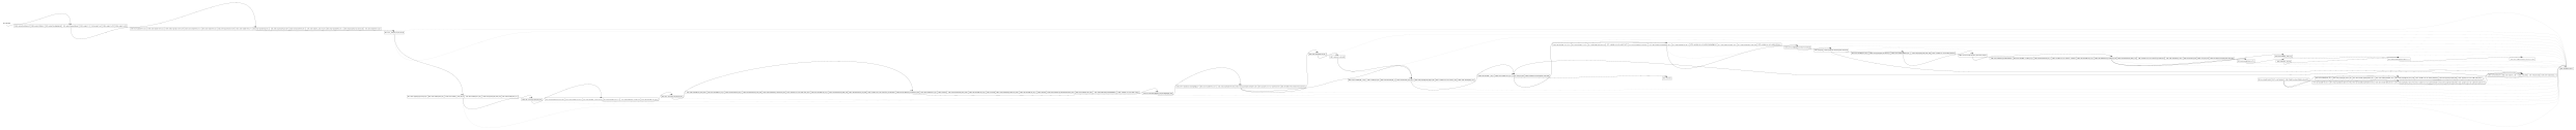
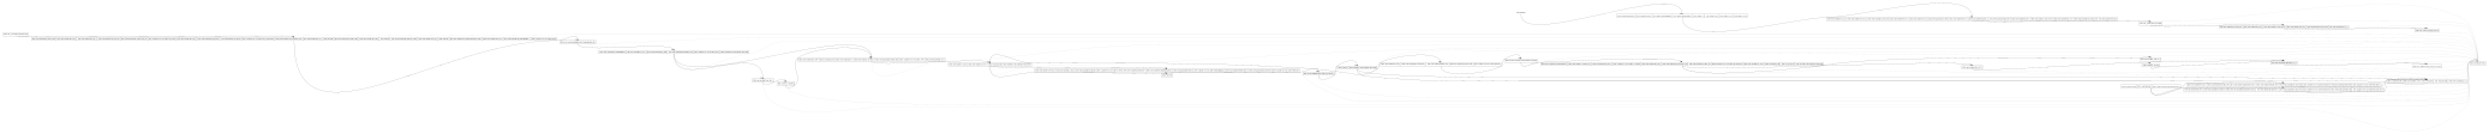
  digraph {
    fontname=Inter
    rankdir=LR
    node [fontname=Inter shape=record]
    edge [fontname=Inter headport=n tailport=s]
    n1 [label=BB_indexOf65 shape=none]
    n2 [label="{3389: constant[undefined,v1]|3390: vardecl['attribute']|3391: vardecl['bindingRegExp']|3392: vardecl['propertyName']|3393: vardecl['_i']|3394: vardecl['_len']|3395: vardecl['_ref1']|3396: vardecl['_ref2']}"]
    n3 [label="{3397: read-variable['this',v3,-]|3398: read-variable['view',v2,-]|3399: write-property[v3,'view',v2]*|3400: read-variable['this',v5,-]|3401: read-variable['el',v4,-]|3402: write-property[v5,'el',v4]*|3403: read-variable['this',v7,-]|3404: read-variable['type',v6,-]|3405: write-property[v7,'type',v6]*|3406: read-variable['this',v9,-]|3407: read-variable['__bind',v11,v10]|3408: read-variable['this',v13,-]|3409: read-property[v13,'unbind',v12]|3410: read-variable['this',v14,-]}"]
    n4 [label="{3411: call-__bind [v10,v11,v12,v14,v8]}"]
    n5 [label="{3531: exceptional-return}"]
    n6 [label="{3412: write-property[v9,'unbind',v8]*|3413: read-variable['this',v16,-]|3414: read-variable['__bind',v18,v17]|3415: read-variable['this',v20,-]|3416: read-property[v20,'bind',v19]|3417: read-variable['this',v21,-]}"]
    n7 [label="{3418: call-__bind [v17,v18,v19,v21,v15]}"]
-   n8 [label="{3419: write-property[v16,'bind',v15]*|3420: read-variable['this',v23,-]|3421: read-variable['__bind',v25,v24]|3422: read-variable['this',v27,-]|3423: read-property[v27,'locals',v26]|3424: read-variable['this',v28,-]}"]
    n9 [label="{3425: call-__bind [v24,v25,v26,v28,v22]}"]
    n10 [label="{3426: write-property[v23,'locals',v22]*|3427: read-variable['this',v30,-]|3428: read-variable['this',v33,-]|3429: read-property[v33,'view',v32]|3430: read-property[v32,'components',v31]|3431: \<property-non-null-undef\>[v33,'view']|3432: read-variable['this',v35,-]|3433: read-property[v35,'type',v34]|3434: read-property[v31,v34,v29]|3435: \<property-non-null-undef\>[v32,'components']|3436: write-property[v30,'component',v29]*|3437: read-variable['this',v37,-]|3438: new[v36]|3439: write-property[v37,'static',v36]*|3440: read-variable['this',v39,-]|3441: new[v38]|3442: write-property[v39,'observers',v38]*|3443: read-variable['this',v41,-]|3444: new[v40]|3445: write-property[v41,'upstreamObservers',v40]*|3446: read-variable['view',v44,-]|3447: read-property[v44,'bindingRegExp',-]|3448: \<variable-non-null-undef\>['view']}"]
    n11 [label="{3449: call-view.bindingRegExp [v44,'bindingRegExp',v42]}"]
    n12 [label="{3450: write-variable[v42,'bindingRegExp']*|3451: read-variable['this',v47,-]|3452: read-property[v47,'el',v46]|3453: read-property[v46,'attributes',v45]|3454: \<property-non-null-undef\>[v47,'el']|3455: if[v45](true-block:942,false-block:940)}"]
    n13 [label="{3458: write-variable[v45,'_ref1']*|3459: constant[0.0,v47]|3460: write-variable[v47,'_i']|3461: read-variable['_ref1',v49,-]|3462: read-property[v49,'length',v48]|3463: \<variable-non-null-undef\>['_ref1']|3464: write-variable[v48,'_len']}"]
    n14 [label="{3456: read-variable['Array',v46,-]}"]
    n15 [label="{3465: read-variable['_i',v50,-]|3466: read-variable['_len',v51,-]|3467: \<[v50,v51,v46]|3468: if[v46](true-block:944,false-block:959)}"]
    n16 [label="{3457: construct [-,v46,v45]}"]
    n17 [label="{3469: read-variable['_ref1',v53,-]|3470: read-variable['_i',v54,-]|3471: read-property[v53,v54,v52]|3472: \<variable-non-null-undef\>['_ref1']|3473: write-variable[v52,'attribute']*|3474: read-variable['bindingRegExp',v58,-]|3475: read-property[v58,'test',-]|3476: \<variable-non-null-undef\>['bindingRegExp']|3477: read-variable['attribute',v60,-]|3478: read-property[v60,'name',v59]|3479: \<variable-non-null-undef\>['attribute']}"]
    n18 [label="{3530: return[v1]}"]
    n19 [label="{3480: call-bindingRegExp.test [v58,'test',v59,v56]}"]
    n20 [label="{3481: ![v56,v55]|3482: if[v55](true-block:947,false-block:958)}"]
    n21 [label="{3483: read-variable['this',v63,-]|3484: read-property[v63,'camelCase',-]|3485: read-variable['attribute',v65,-]|3486: read-property[v65,'name',v64]|3487: \<variable-non-null-undef\>['attribute']}"]
    n22 [label="{3525: constant[1.0,v61]|3526: read-variable['_i',v62,-]|3527: +[v62,v63]|3528: +[v63,v61,v64]|3529: write-variable[v64,'_i']}"]
    n23 [label="{3488: call-this.camelCase [v63,'camelCase',v64,v61]}"]
    n24 [label="{3489: write-variable[v61,'propertyName']*|3490: read-variable['__indexOf',v70,-]|3491: read-property[v70,'call',-]|3492: \<variable-non-null-undef\>['__indexOf']|3493: read-variable['this',v76,-]|3494: read-property[v76,'component',v75]|3495: read-property[v75,'static',v73]|3496: \<property-non-null-undef\>[v76,'component']|3497: write-variable[v73,'_ref2']|3498: constant[null,v74]|3499: !=[v73,v74,v72]|3500: if[v72](true-block:950,false-block:951)}"]
    n25 [label="{3501: read-variable['_ref2',v71,-]}"]
    n26 [label="{3502: read-variable['Array',v77,-]}"]
    n27 [label="{3504: read-variable['propertyName',v77,-]}"]
    n28 [label="{3503: construct [-,v77,v71]}"]
    n29 [label="{3505: call-__indexOf.call [v70,'call',v71,v77,v67]}"]
    n30 [label="{3506: constant[0.0,v68]|3507: \>=[v67,v68,v66]|3508: if[v66](true-block:956,false-block:957)}"]
    n31 [label="{3509: read-variable['this',v81,-]|3510: read-property[v81,'static',v79]|3511: read-variable['propertyName',v80,-]|3512: read-variable['attribute',v82,-]|3513: read-property[v82,'value',v78]|3514: \<variable-non-null-undef\>['attribute']|3515: write-property[v79,v80,v78]|3516: \<property-non-null-undef\>[v81,'static']*}"]
    n32 [label="{3517: read-variable['this',v81,-]|3518: read-property[v81,'observers',v79]|3519: read-variable['propertyName',v80,-]|3520: read-variable['attribute',v82,-]|3521: read-property[v82,'value',v78]|3522: \<variable-non-null-undef\>['attribute']|3523: write-property[v79,v80,v78]|3524: \<property-non-null-undef\>[v81,'observers']*}"]
    n1 -> n2 [headlabel="    930"]
    n2 -> n3 [headlabel="      931"]
    n3 -> n4 [headlabel="      932"]
    n3 -> n5 [color=gray headlabel="      960"]
    n4 -> n5 [color=gray]
    n4 -> n6 [headlabel="      933"]
    n6 -> n5 [color=gray]
    n6 -> n7 [headlabel="      934"]
    n7 -> n5 [color=gray]
-   n7 -> n8 [headlabel="      935"]
-   n8 -> n5 [color=gray]
-   n8 -> n9 [headlabel="      936"]
    n9 -> n5 [color=gray]
    n9 -> n10 [headlabel="      937"]
    n10 -> n11 [headlabel="      938"]
    n11 -> n5 [color=gray]
    n11 -> n12 [headlabel="      939"]
    n12 -> n5 [color=gray]
    n12 -> n13 [headlabel="      942"]
    n12 -> n14 [headlabel="      940"]
    n13 -> n5 [color=gray]
    n13 -> n15 [headlabel="      943"]
    n14 -> n5 [color=gray]
    n14 -> n16 [headlabel="      941"]
    n15 -> n5 [color=gray]
    n15 -> n17 [headlabel="      944"]
    n15 -> n18 [headlabel="      959"]
    n16 -> n5 [color=gray]
    n16 -> n13
    n17 -> n5 [color=gray]
    n17 -> n19 [headlabel="      945"]
    n19 -> n5 [color=gray]
    n19 -> n20 [headlabel="      946"]
    n20 -> n5 [color=gray]
    n20 -> n21 [headlabel="      947"]
    n20 -> n22 [headlabel="      958"]
    n21 -> n23 [headlabel="      948"]
    n22 -> n5 [color=gray]
    n22 -> n15
    n23 -> n5 [color=gray]
    n23 -> n24 [headlabel="      949"]
    n24 -> n5 [color=gray]
    n24 -> n25 [headlabel="      950"]
    n24 -> n26 [headlabel="      951"]
    n25 -> n5 [color=gray]
    n25 -> n27 [headlabel="      953"]
    n26 -> n5 [color=gray]
    n26 -> n28 [headlabel="      952"]
    n27 -> n5 [color=gray]
    n27 -> n29 [headlabel="      954"]
    n28 -> n5 [color=gray]
    n28 -> n27
    n29 -> n5 [color=gray]
    n30 -> n5 [color=gray]
    n30 -> n31 [headlabel="      956"]
    n30 -> n32 [headlabel="      957"]
    n31 -> n5 [color=gray]
    n31 -> n22
    n32 -> n5 [color=gray]
    n32 -> n22
  }
